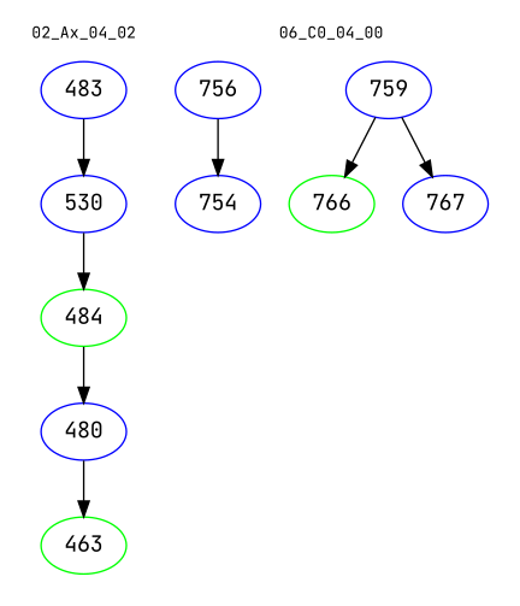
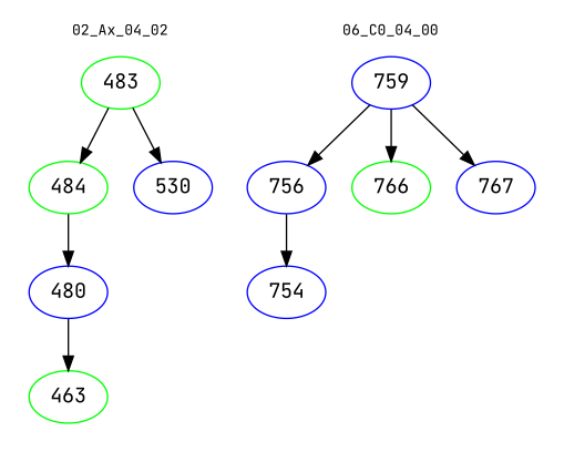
  digraph {
    fontname="JetBrains Mono"
    node [color=blue fontname="JetBrains Mono"]
    edge [color=black fontname="JetBrains Mono"]
-   n1 [label=483]
+   n1 [color=green label=483]
    n2 [label=480]
    n3 [color=green label=484]
    n4 [label=530]
    n5 [color=green label=463]
    n6 [label=759]
    n7 [label=756]
    n8 [color=green label=766]
    n9 [label=767]
    n10 [label=754]
    subgraph cluster_1 {
      color=white
      fontsize=10
      label="02_Ax_04_02"
      n1
      n2
      n3
      n4
      n5
    }
    subgraph cluster_2 {
      color=white
      fontsize=10
      label="06_C0_04_00"
      n6
      n7
      n8
      n9
      n10
    }
-   n4 -> n3
+   n1 -> n3
    n1 -> n4
    n2 -> n5
    n3 -> n2
+   n6 -> n7
    n6 -> n8
    n6 -> n9
    n7 -> n10
  }
